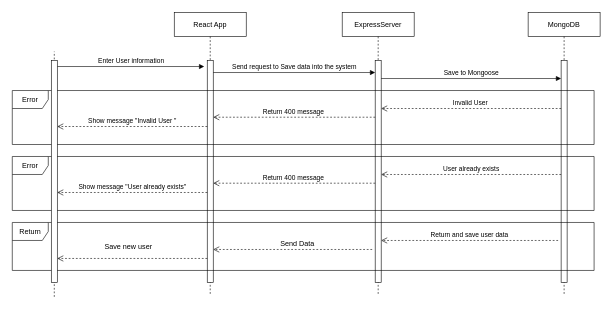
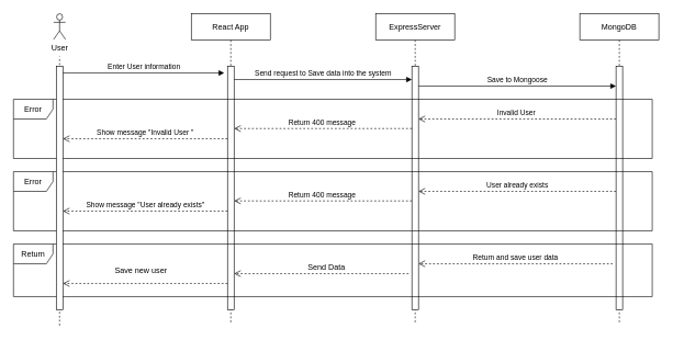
  <mxCell id="0" />
  <mxCell id="1" parent="0" />
  <mxCell id="2" value="React App" style="shape=umlLifeline;perimeter=lifelinePerimeter;whiteSpace=wrap;html=1;container=1;dropTarget=0;collapsible=0;recursiveResize=0;outlineConnect=0;portConstraint=eastwest;newEdgeStyle={&quot;curved&quot;:0,&quot;rounded&quot;:0};" parent="1" vertex="1"><mxGeometry x="290" y="20" width="120" height="470" as="geometry" /></mxCell>
  <mxCell id="3" value="" style="html=1;points=[[0,0,0,0,5],[0,1,0,0,-5],[1,0,0,0,5],[1,1,0,0,-5]];perimeter=orthogonalPerimeter;outlineConnect=0;targetShapes=umlLifeline;portConstraint=eastwest;newEdgeStyle={&quot;curved&quot;:0,&quot;rounded&quot;:0};" parent="2" vertex="1"><mxGeometry x="55" y="80" width="10" height="370" as="geometry" /></mxCell>
  <mxCell id="4" value="ExpressServer" style="shape=umlLifeline;perimeter=lifelinePerimeter;whiteSpace=wrap;html=1;container=1;dropTarget=0;collapsible=0;recursiveResize=0;outlineConnect=0;portConstraint=eastwest;newEdgeStyle={&quot;curved&quot;:0,&quot;rounded&quot;:0};" parent="1" vertex="1"><mxGeometry x="570" y="20" width="120" height="470" as="geometry" /></mxCell>
  <mxCell id="5" value="" style="html=1;points=[[0,0,0,0,5],[0,1,0,0,-5],[1,0,0,0,5],[1,1,0,0,-5]];perimeter=orthogonalPerimeter;outlineConnect=0;targetShapes=umlLifeline;portConstraint=eastwest;newEdgeStyle={&quot;curved&quot;:0,&quot;rounded&quot;:0};" parent="4" vertex="1"><mxGeometry x="55" y="80" width="10" height="370" as="geometry" /></mxCell>
  <mxCell id="6" value="MongoDB" style="shape=umlLifeline;perimeter=lifelinePerimeter;whiteSpace=wrap;html=1;container=1;dropTarget=0;collapsible=0;recursiveResize=0;outlineConnect=0;portConstraint=eastwest;newEdgeStyle={&quot;curved&quot;:0,&quot;rounded&quot;:0};" parent="1" vertex="1"><mxGeometry x="880" y="20" width="120" height="470" as="geometry" /></mxCell>
  <mxCell id="7" value="" style="html=1;points=[[0,0,0,0,5],[0,1,0,0,-5],[1,0,0,0,5],[1,1,0,0,-5]];perimeter=orthogonalPerimeter;outlineConnect=0;targetShapes=umlLifeline;portConstraint=eastwest;newEdgeStyle={&quot;curved&quot;:0,&quot;rounded&quot;:0};" parent="6" vertex="1"><mxGeometry x="55" y="80" width="10" height="370" as="geometry" /></mxCell>
  <mxCell id="8" value="Enter User information" style="html=1;verticalAlign=bottom;endArrow=block;curved=0;rounded=0;" parent="1" source="28" edge="1"><mxGeometry width="80" relative="1" as="geometry"><mxPoint x="90" y="110" as="sourcePoint" /><mxPoint x="340" y="110" as="targetPoint" /></mxGeometry></mxCell>
  <mxCell id="9" value="Send request to Save data into the system" style="html=1;verticalAlign=bottom;endArrow=block;curved=0;rounded=0;" parent="1" edge="1"><mxGeometry width="80" relative="1" as="geometry"><mxPoint x="355" y="120" as="sourcePoint" /><mxPoint x="625" y="120" as="targetPoint" /></mxGeometry></mxCell>
  <mxCell id="10" value="Save to Mongoose" style="html=1;verticalAlign=bottom;endArrow=block;curved=0;rounded=0;" parent="1" edge="1"><mxGeometry width="80" relative="1" as="geometry"><mxPoint x="635" y="130" as="sourcePoint" /><mxPoint x="935" y="130" as="targetPoint" /></mxGeometry></mxCell>
  <mxCell id="11" value="Return" style="shape=umlFrame;whiteSpace=wrap;html=1;pointerEvents=0;" parent="1" vertex="1"><mxGeometry x="20" y="370" width="970" height="80" as="geometry" /></mxCell>
  <mxCell id="12" value="Invalid User&amp;nbsp;" style="html=1;verticalAlign=bottom;endArrow=open;dashed=1;endSize=8;curved=0;rounded=0;" parent="1" edge="1"><mxGeometry relative="1" as="geometry"><mxPoint x="935" y="180" as="sourcePoint" /><mxPoint x="635" y="180" as="targetPoint" /><mxPoint as="offset" /></mxGeometry></mxCell>
  <mxCell id="13" value="Return 400 message&amp;nbsp;" style="html=1;verticalAlign=bottom;endArrow=open;dashed=1;endSize=8;curved=0;rounded=0;" parent="1" edge="1"><mxGeometry relative="1" as="geometry"><mxPoint x="625" y="194.5" as="sourcePoint" /><mxPoint x="355" y="194.5" as="targetPoint" /><mxPoint as="offset" /></mxGeometry></mxCell>
  <mxCell id="14" value="Show message &quot;Invalid User &quot;" style="html=1;verticalAlign=bottom;endArrow=open;dashed=1;endSize=8;curved=0;rounded=0;" parent="1" edge="1"><mxGeometry relative="1" as="geometry"><mxPoint x="345" y="210" as="sourcePoint" /><mxPoint x="95" y="210" as="targetPoint" /><mxPoint as="offset" /></mxGeometry></mxCell>
  <mxCell id="15" value="Error" style="shape=umlFrame;whiteSpace=wrap;html=1;pointerEvents=0;" parent="1" vertex="1"><mxGeometry x="20" y="150" width="970" height="90" as="geometry" /></mxCell>
  <mxCell id="16" value="Return and save user data" style="html=1;verticalAlign=bottom;endArrow=open;dashed=1;endSize=8;curved=0;rounded=0;" parent="1" edge="1"><mxGeometry relative="1" as="geometry"><mxPoint x="930" y="400" as="sourcePoint" /><mxPoint x="635" y="400" as="targetPoint" /><mxPoint as="offset" /></mxGeometry></mxCell>
  <mxCell id="17" value="" style="html=1;verticalAlign=bottom;endArrow=open;dashed=1;endSize=8;curved=0;rounded=0;" parent="1" edge="1"><mxGeometry x="0.004" relative="1" as="geometry"><mxPoint x="620" y="415" as="sourcePoint" /><mxPoint x="355" y="415" as="targetPoint" /><mxPoint as="offset" /></mxGeometry></mxCell>
  <mxCell id="18" value="" style="html=1;verticalAlign=bottom;endArrow=open;dashed=1;endSize=8;curved=0;rounded=0;" parent="1" edge="1"><mxGeometry x="0.004" relative="1" as="geometry"><mxPoint x="345" y="430" as="sourcePoint" /><mxPoint x="95" y="430" as="targetPoint" /><mxPoint as="offset" /></mxGeometry></mxCell>
  <mxCell id="19" value="User already exists" style="html=1;verticalAlign=bottom;endArrow=open;dashed=1;endSize=8;curved=0;rounded=0;" parent="1" edge="1"><mxGeometry relative="1" as="geometry"><mxPoint x="935" y="290" as="sourcePoint" /><mxPoint x="635" y="290" as="targetPoint" /><mxPoint as="offset" /></mxGeometry></mxCell>
  <mxCell id="20" value="Return 400 message&amp;nbsp;" style="html=1;verticalAlign=bottom;endArrow=open;dashed=1;endSize=8;curved=0;rounded=0;" parent="1" edge="1"><mxGeometry relative="1" as="geometry"><mxPoint x="625" y="304.5" as="sourcePoint" /><mxPoint x="355" y="304.5" as="targetPoint" /><mxPoint as="offset" /></mxGeometry></mxCell>
  <mxCell id="21" value="Show message &quot;User already exists&quot;" style="html=1;verticalAlign=bottom;endArrow=open;dashed=1;endSize=8;curved=0;rounded=0;" parent="1" edge="1"><mxGeometry relative="1" as="geometry"><mxPoint x="345" y="320" as="sourcePoint" /><mxPoint x="95" y="320" as="targetPoint" /><mxPoint as="offset" /></mxGeometry></mxCell>
  <mxCell id="22" value="Error" style="shape=umlFrame;whiteSpace=wrap;html=1;pointerEvents=0;" parent="1" vertex="1"><mxGeometry x="20" y="260" width="970" height="90" as="geometry" /></mxCell>
  <mxCell id="23" value="Save new user&amp;nbsp;" style="text;html=1;align=center;verticalAlign=middle;resizable=0;points=[];autosize=1;strokeColor=none;fillColor=none;" parent="1" vertex="1"><mxGeometry x="160" y="395" width="110" height="30" as="geometry" /></mxCell>
  <mxCell id="24" value="Send Data" style="text;html=1;align=center;verticalAlign=middle;resizable=0;points=[];autosize=1;strokeColor=none;fillColor=none;" parent="1" vertex="1"><mxGeometry x="450" y="390" width="90" height="30" as="geometry" /></mxCell>
  <mxCell id="25" value="" style="group" parent="1" vertex="1" connectable="0"><mxGeometry x="81" y="20" width="18" height="474" as="geometry" /></mxCell>
  <mxCell id="26" value="" style="endArrow=none;dashed=1;html=1;rounded=0;" parent="25" edge="1"><mxGeometry width="50" height="50" relative="1" as="geometry"><mxPoint x="9" y="474" as="sourcePoint" /><mxPoint x="9" y="65" as="targetPoint" /></mxGeometry></mxCell>
+ <mxCell id="27" value="User" style="shape=umlActor;verticalLabelPosition=bottom;verticalAlign=top;html=1;outlineConnect=0;" parent="25" vertex="1"><mxGeometry width="18" height="39" as="geometry" /></mxCell>
  <mxCell id="28" value="" style="html=1;points=[[0,0,0,0,5],[0,1,0,0,-5],[1,0,0,0,5],[1,1,0,0,-5]];perimeter=orthogonalPerimeter;outlineConnect=0;targetShapes=umlLifeline;portConstraint=eastwest;newEdgeStyle={&quot;curved&quot;:0,&quot;rounded&quot;:0};" parent="1" vertex="1"><mxGeometry x="85" y="100" width="10" height="370" as="geometry" /></mxCell>
